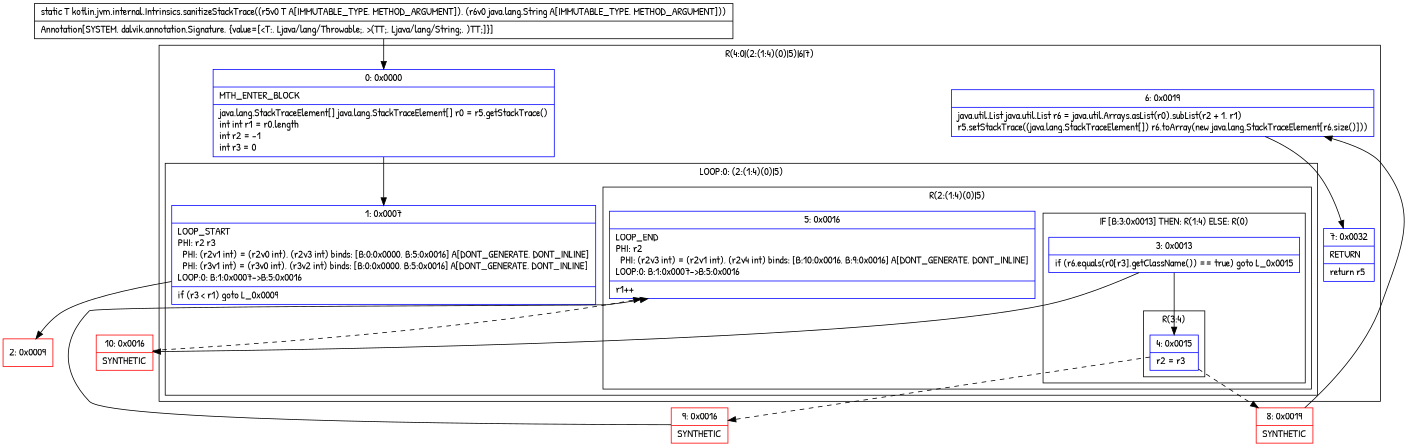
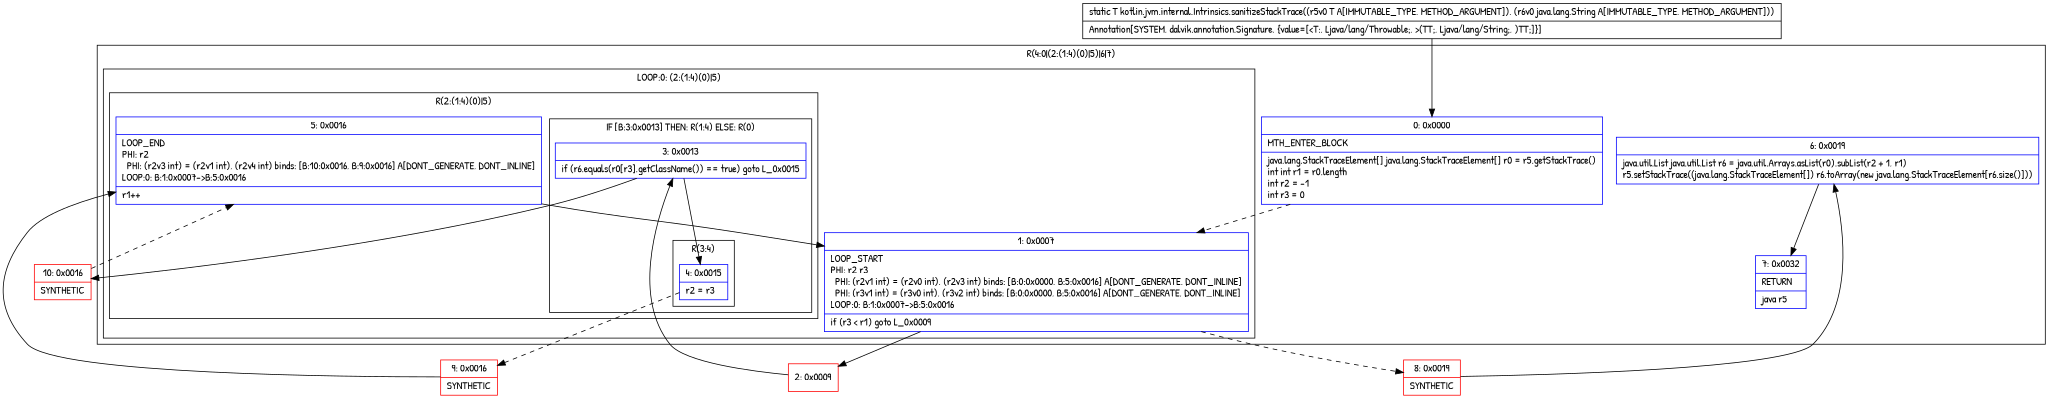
  digraph {
    fontname="Patrick Hand"
    node [color=blue fontname="Patrick Hand" shape=record]
    edge [fontname="Patrick Hand"]
    n1 [label="{4\:\ 0x0015|r2 = r3\l}"]
    n2 [label="{3\:\ 0x0013|if (r6.equals(r0[r3].getClassName()) == true) goto L_0x0015\l}"]
    n3 [label="{5\:\ 0x0016|LOOP_END\lPHI: r2 \l  PHI: (r2v3 int) = (r2v1 int), (r2v4 int) binds: [B:10:0x0016, B:9:0x0016] A[DONT_GENERATE, DONT_INLINE]\lLOOP:0: B:1:0x0007\-\>B:5:0x0016\l|r1++\l}"]
    n4 [label="{1\:\ 0x0007|LOOP_START\lPHI: r2 r3 \l  PHI: (r2v1 int) = (r2v0 int), (r2v3 int) binds: [B:0:0x0000, B:5:0x0016] A[DONT_GENERATE, DONT_INLINE]\l  PHI: (r3v1 int) = (r3v0 int), (r3v2 int) binds: [B:0:0x0000, B:5:0x0016] A[DONT_GENERATE, DONT_INLINE]\lLOOP:0: B:1:0x0007\-\>B:5:0x0016\l|if (r3 \< r1) goto L_0x0009\l}"]
    n5 [label="{0\:\ 0x0000|MTH_ENTER_BLOCK\l|java.lang.StackTraceElement[] java.lang.StackTraceElement[] r0 = r5.getStackTrace()\lint int r1 = r0.length\lint r2 = \-1\lint r3 = 0\l}"]
    n6 [label="{6\:\ 0x0019|java.util.List java.util.List r6 = java.util.Arrays.asList(r0).subList(r2 + 1, r1)\lr5.setStackTrace((java.lang.StackTraceElement[]) r6.toArray(new java.lang.StackTraceElement[r6.size()]))\l}"]
-   n7 [label="{7\:\ 0x0032|RETURN\l|return r5\l}"]
+   n7 [label="{7\:\ 0x0032|RETURN\l|java r5\l}"]
    n8 [color=red label="{9\:\ 0x0016|SYNTHETIC\l}"]
    n9 [color=red label="{10\:\ 0x0016|SYNTHETIC\l}"]
    n10 [color=red label="{2\:\ 0x0009}"]
    n11 [color=red label="{8\:\ 0x0019|SYNTHETIC\l}"]
    n12 [label="{static T kotlin.jvm.internal.Intrinsics.sanitizeStackTrace((r5v0 T A[IMMUTABLE_TYPE, METHOD_ARGUMENT]), (r6v0 java.lang.String A[IMMUTABLE_TYPE, METHOD_ARGUMENT]))  | Annotation[SYSTEM, dalvik.annotation.Signature, \{value=[\<T:, Ljava\/lang\/Throwable;, \>(TT;, Ljava\/lang\/String;, )TT;]\}]\l}" color=""]
    subgraph cluster_1 {
      label="R(4:0|(2:(1:4)(0)|5)|6|7)"
      n5
      n6
      n7
      subgraph cluster_2 {
        label="LOOP:0: (2:(1:4)(0)|5)"
        n4
        subgraph cluster_3 {
          label="R(2:(1:4)(0)|5)"
          n3
          subgraph cluster_4 {
            label="IF [B:3:0x0013] THEN: R(1:4) ELSE: R(0)"
            n2
            subgraph cluster_5 {
              label="R(3:4)"
              n1
            }
            subgraph cluster_6 {
              label="R(0)"
            }
          }
        }
      }
    }
    n1 -> n8 [style=dashed]
    n2 -> n1
    n2 -> n9 [style=solid]
+   n3 -> n4
    n4 -> n10
-   n1 -> n11 [style=dashed]
-   n5 -> n4
+   n4 -> n11 [style=dashed]
+   n5 -> n4 [style=dashed]
    n6 -> n7
    n8 -> n3
    n9 -> n3 [style=dashed]
+   n10 -> n2
    n11 -> n6
    n12 -> n5
  }
